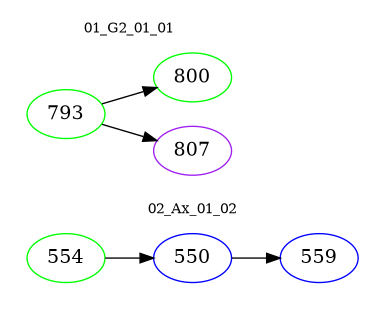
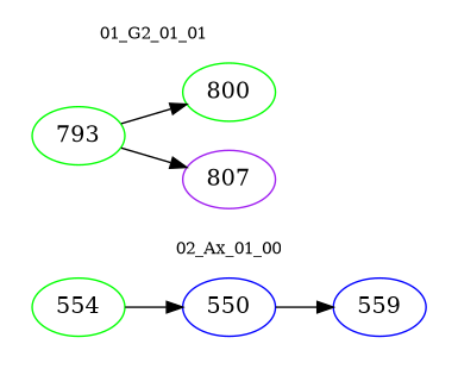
  digraph {
    rankdir=LR
    node [color=green]
    edge [color=black]
    n1 [color=blue label=550]
    n2 [color=blue label=559]
    n3 [label=554]
    n4 [label=793]
    n5 [color=purple label=807]
    n6 [label=800]
    subgraph cluster_1 {
      color=white
      fontsize=10
-     label="02_Ax_01_02"
+     label="02_Ax_01_00"
      n1
      n2
      n3
    }
    subgraph cluster_2 {
      color=white
      fontsize=10
      label="01_G2_01_01"
      n4
      n5
      n6
    }
    n1 -> n2
    n3 -> n1
    n4 -> n5
    n4 -> n6
  }
